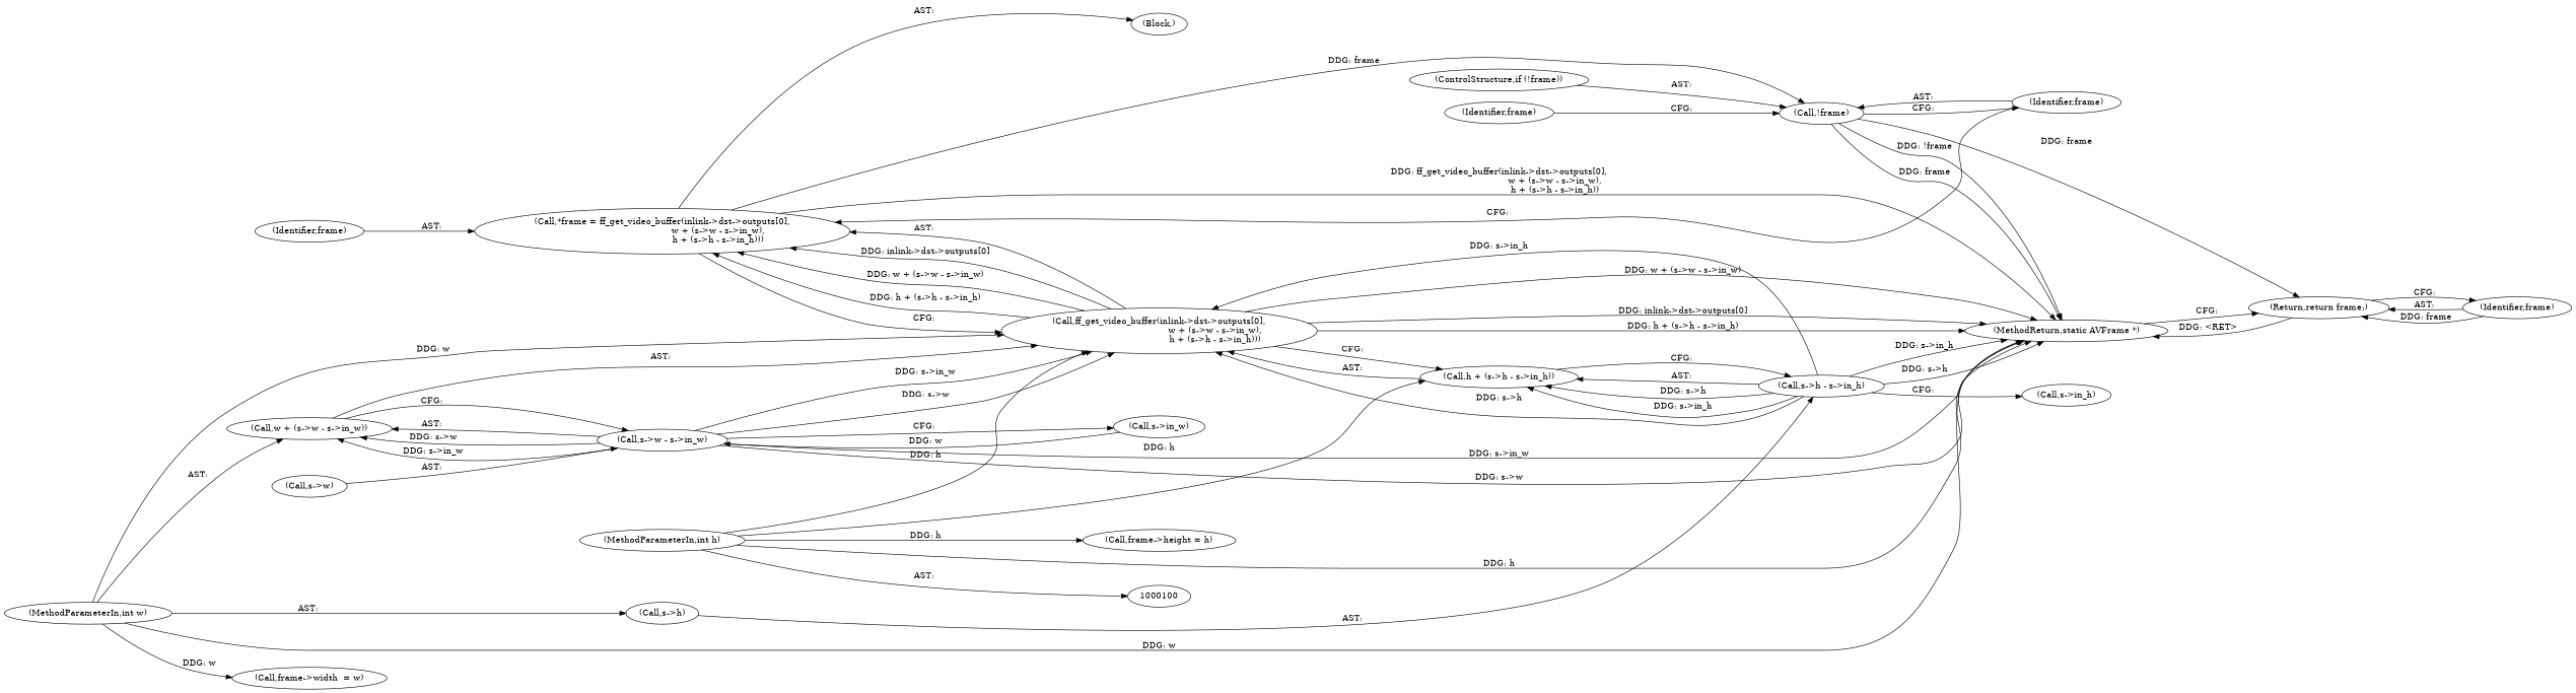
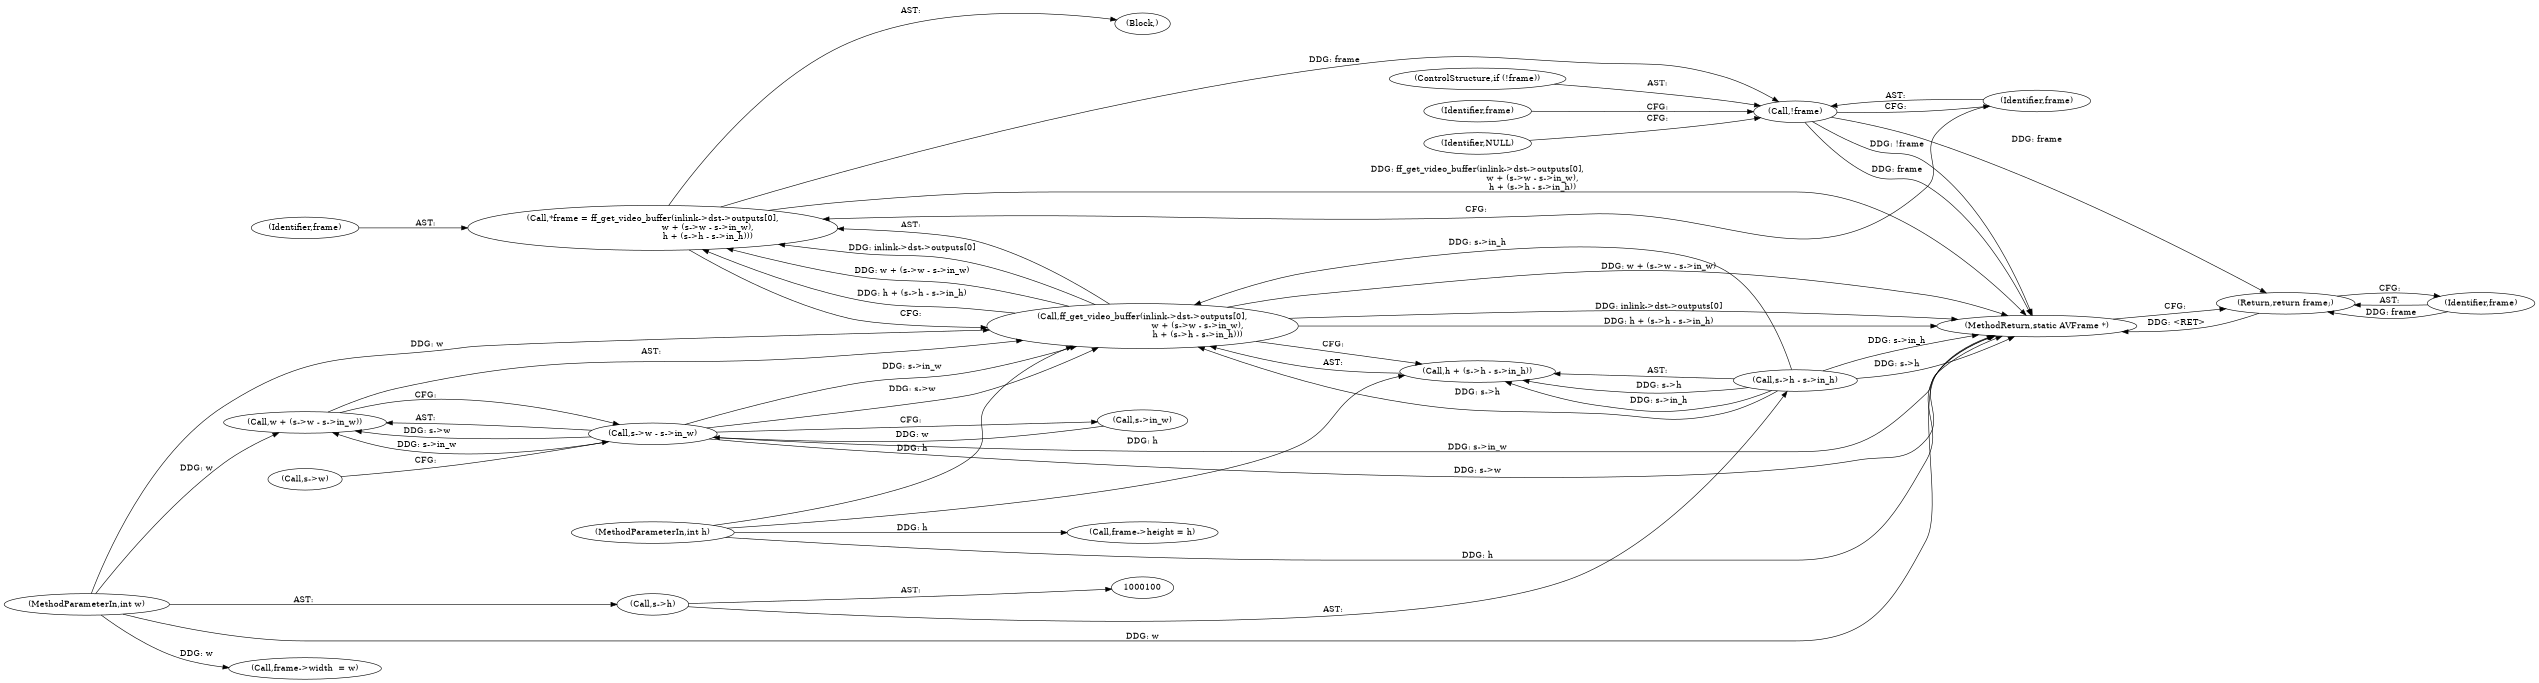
  digraph {
    rankdir=LR
    n1 [label="(Call,*frame = ff_get_video_buffer(inlink->dst->outputs[0],\n                                         w + (s->w - s->in_w),\n                                         h + (s->h - s->in_h)))"]
    n2 [label="(Call,ff_get_video_buffer(inlink->dst->outputs[0],\n                                         w + (s->w - s->in_w),\n                                         h + (s->h - s->in_h)))"]
    n3 [label="(Call,!frame)"]
    n4 [label="(MethodReturn,static AVFrame *)"]
    n5 [label="(Block,)"]
    n6 [label="(Call,h + (s->h - s->in_h))"]
    n7 [label="(Return,return frame;)"]
    n8 [label="(Identifier,frame)"]
    n9 [label="(Call,s->h - s->in_h)"]
    n10 [label="(MethodParameterIn,int w)"]
    n11 [label="(Call,frame->width  = w)"]
    n12 [label="(Call,w + (s->w - s->in_w))"]
    n13 [label="(Call,s->h)"]
    n14 [label="(Call,s->w - s->in_w)"]
    n15 [label="(Call,s->in_w)"]
    n16 [label="(MethodParameterIn,int h)"]
    1000100
    n18 [label="(Call,frame->height = h)"]
-   n19 [label="(Call,s->in_h)"]
    n20 [label="(Identifier,frame)"]
    n21 [label="(ControlStructure,if (!frame))"]
    n22 [label="(Identifier,frame)"]
    n23 [label="(Identifier,frame)"]
    n24 [label="(Call,s->w)"]
+   n25 [label="(Identifier,NULL)"]
    n1 -> n2 [label="CFG: "]
    n1 -> n3 [label="DDG: frame"]
    n1 -> n4 [label="DDG: ff_get_video_buffer(inlink->dst->outputs[0],\n                                         w + (s->w - s->in_w),\n                                         h + (s->h - s->in_h))"]
    n1 -> n5 [label="AST: "]
    n2 -> n1 [label="AST: "]
    n2 -> n1 [label="DDG: inlink->dst->outputs[0]"]
    n2 -> n1 [label="DDG: w + (s->w - s->in_w)"]
    n2 -> n1 [label="DDG: h + (s->h - s->in_h)"]
    n2 -> n4 [label="DDG: w + (s->w - s->in_w)"]
    n2 -> n4 [label="DDG: inlink->dst->outputs[0]"]
    n2 -> n4 [label="DDG: h + (s->h - s->in_h)"]
    n2 -> n6 [label="CFG: "]
    n3 -> n4 [label="DDG: !frame"]
    n3 -> n4 [label="DDG: frame"]
    n3 -> n7 [label="DDG: frame"]
    n3 -> n8 [label="CFG: "]
    n4 -> n7 [label="CFG: "]
    n6 -> n2 [label="AST: "]
-   n6 -> n9 [label="CFG: "]
    n7 -> n4 [label="DDG: <RET>"]
    n7 -> n20 [label="CFG: "]
    n8 -> n1 [label="CFG: "]
    n8 -> n3 [label="AST: "]
    n9 -> n2 [label="DDG: s->h"]
    n9 -> n2 [label="DDG: s->in_h"]
    n9 -> n4 [label="DDG: s->in_h"]
    n9 -> n4 [label="DDG: s->h"]
    n9 -> n6 [label="AST: "]
    n9 -> n6 [label="DDG: s->h"]
    n9 -> n6 [label="DDG: s->in_h"]
-   n9 -> n19 [label="CFG: "]
    n10 -> n2 [label="DDG: w"]
    n10 -> n4 [label="DDG: w"]
    n10 -> n11 [label="DDG: w"]
-   n10 -> n12 [label="AST: "]
+   n10 -> n12 [label="DDG: w"]
    n10 -> n13 [label="AST: "]
    n12 -> n2 [label="AST: "]
    n12 -> n14 [label="CFG: "]
    n13 -> n9 [label="AST: "]
    n14 -> n2 [label="DDG: s->w"]
    n14 -> n2 [label="DDG: s->in_w"]
    n14 -> n4 [label="DDG: s->in_w"]
    n14 -> n4 [label="DDG: s->w"]
    n14 -> n12 [label="AST: "]
    n14 -> n12 [label="DDG: s->w"]
    n14 -> n12 [label="DDG: s->in_w"]
    n14 -> n15 [label="CFG: "]
    n15 -> n14 [label="DDG: w"]
    n16 -> n2 [label="DDG: h"]
    n16 -> n4 [label="DDG: h"]
    n16 -> n6 [label="DDG: h"]
-   n16 -> 1000100 [label="AST: "]
+   n13 -> 1000100 [label="AST: "]
    n16 -> n18 [label="DDG: h"]
    n20 -> n7 [label="AST: "]
    n20 -> n7 [label="DDG: frame"]
    n21 -> n3 [label="AST: "]
    n22 -> n3 [label="CFG: "]
    n23 -> n1 [label="AST: "]
-   n24 -> n14 [label="AST: "]
+   n24 -> n14 [label="CFG: "]
+   n25 -> n3 [label="CFG: "]
  }
